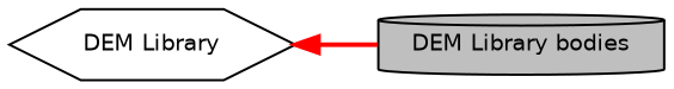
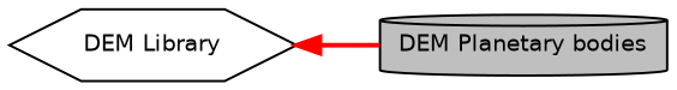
  digraph {
    rankdir=LR
    node [color=black fontname=Helvetica fontsize=10 style=filled]
    n1 [fillcolor=white height=0.2 label="DEM Library" shape=hexagon width=0.4]
-   n2 [fillcolor=grey75 fontcolor=black height=0.2 label="DEM Library bodies" shape=cylinder width=0.4]
+   n2 [fillcolor=grey75 fontcolor=black height=0.2 label="DEM Planetary bodies" shape=cylinder width=0.4]
    n1 -> n2 [dir=back fontname=Helvetica fontsize=10 labelfontname=Helvetica labelfontsize=10 shape=plaintext style=bold color=red]
  }
